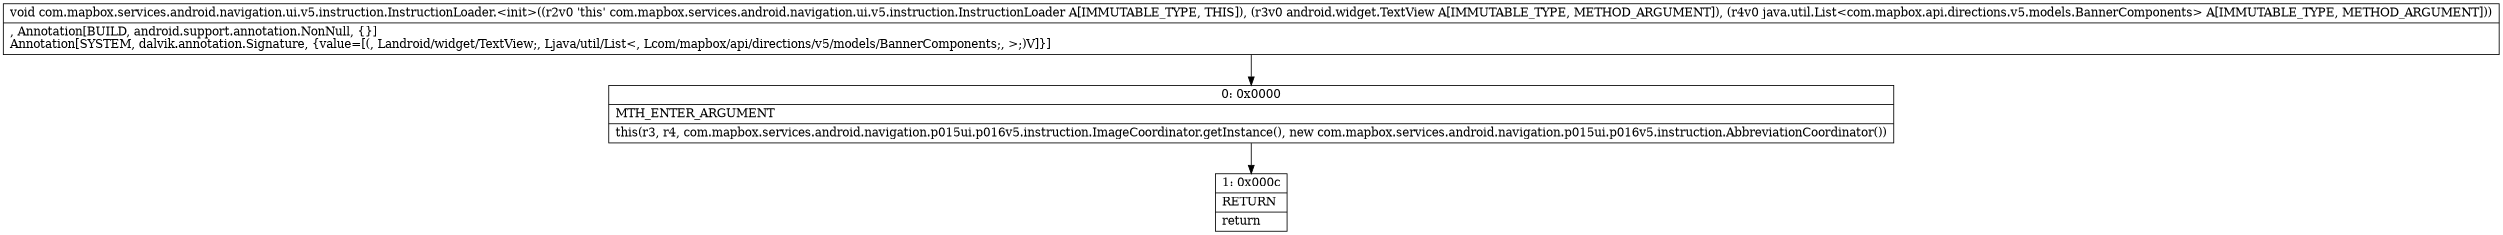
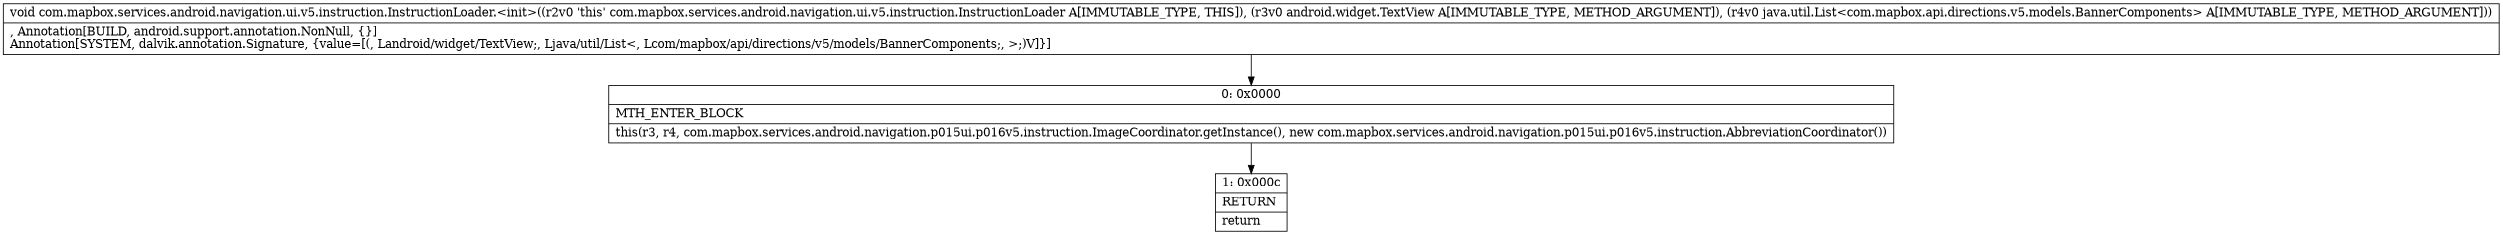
  digraph {
    node [shape=record]
-   n1 [label="{0\:\ 0x0000|MTH_ENTER_ARGUMENT\l|this(r3, r4, com.mapbox.services.android.navigation.p015ui.p016v5.instruction.ImageCoordinator.getInstance(), new com.mapbox.services.android.navigation.p015ui.p016v5.instruction.AbbreviationCoordinator())\l}"]
+   n1 [label="{0\:\ 0x0000|MTH_ENTER_BLOCK\l|this(r3, r4, com.mapbox.services.android.navigation.p015ui.p016v5.instruction.ImageCoordinator.getInstance(), new com.mapbox.services.android.navigation.p015ui.p016v5.instruction.AbbreviationCoordinator())\l}"]
    n2 [label="{1\:\ 0x000c|RETURN\l|return\l}"]
    n3 [label="{void com.mapbox.services.android.navigation.ui.v5.instruction.InstructionLoader.\<init\>((r2v0 'this' com.mapbox.services.android.navigation.ui.v5.instruction.InstructionLoader A[IMMUTABLE_TYPE, THIS]), (r3v0 android.widget.TextView A[IMMUTABLE_TYPE, METHOD_ARGUMENT]), (r4v0 java.util.List\<com.mapbox.api.directions.v5.models.BannerComponents\> A[IMMUTABLE_TYPE, METHOD_ARGUMENT]))  | , Annotation[BUILD, android.support.annotation.NonNull, \{\}]\lAnnotation[SYSTEM, dalvik.annotation.Signature, \{value=[(, Landroid\/widget\/TextView;, Ljava\/util\/List\<, Lcom\/mapbox\/api\/directions\/v5\/models\/BannerComponents;, \>;)V]\}]\l}"]
    n1 -> n2
    n3 -> n1
  }
